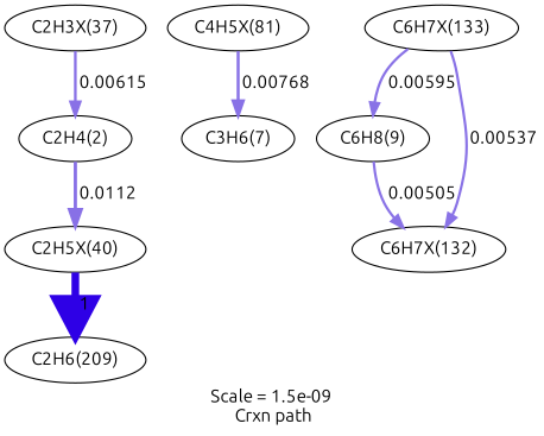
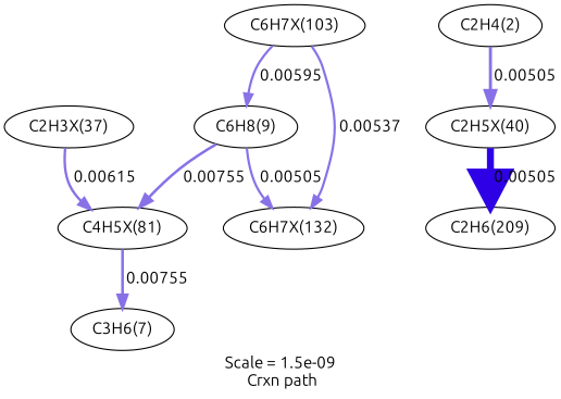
  digraph {
    fontname=Ubuntu
    label="Scale = 1.5e-09\l Crxn path"
    node [fontname=Ubuntu]
    edge [arrowsize=1.16 color="0.7, 0.505, 0.9" fontname=Ubuntu style="setlinewidth(2.01)"]
    n1 [label="C2H3X(37)"]
    n2 [label="C2H4(2)"]
    n3 [label="C2H5X(40)"]
    n4 [label="C2H6(209)"]
    n5 [label="C4H5X(81)"]
    n6 [label="C3H6(7)"]
    n7 [label="C6H8(9)"]
    n8 [label="C6H7X(132)"]
-   n9 [label="C6H7X(133)"]
-   n1 -> n2 [arrowsize=1.08 color="0.7, 0.506, 0.9" label=" 0.00615" style="setlinewidth(2.16)"]
-   n2 -> n3 [arrowsize=1.31 color="0.7, 0.511, 0.9" label=" 0.0112" style="setlinewidth(2.61)"]
-   n3 -> n4 [arrowsize=3 color="0.7, 1.5, 0.9" label=" 1" style="setlinewidth(6)"]
-   n5 -> n6 [color="0.7, 0.508, 0.9" label=" 0.00768" style="setlinewidth(2.32)"]
+   n9 [label="C6H7X(103)"]
+   n1 -> n5 [arrowsize=1.08 color="0.7, 0.506, 0.9" label=" 0.00615" style="setlinewidth(2.16)"]
+   n2 -> n3 [arrowsize=1.31 color="0.7, 0.511, 0.9" label=" 0.00505" style="setlinewidth(2.61)"]
+   n3 -> n4 [arrowsize=3 color="0.7, 1.5, 0.9" label=" 0.00505" style="setlinewidth(6)"]
+   n5 -> n6 [color="0.7, 0.508, 0.9" label=" 0.00755" style="setlinewidth(2.32)"]
+   n7 -> n5 [color="0.7, 0.508, 0.9" label=" 0.00755" style="setlinewidth(2.31)"]
    n7 -> n8 [arrowsize=1 label=" 0.00505"]
    n9 -> n7 [arrowsize=1 label=" 0.00595"]
    n9 -> n8 [arrowsize=1.01 label=" 0.00537"]
  }
